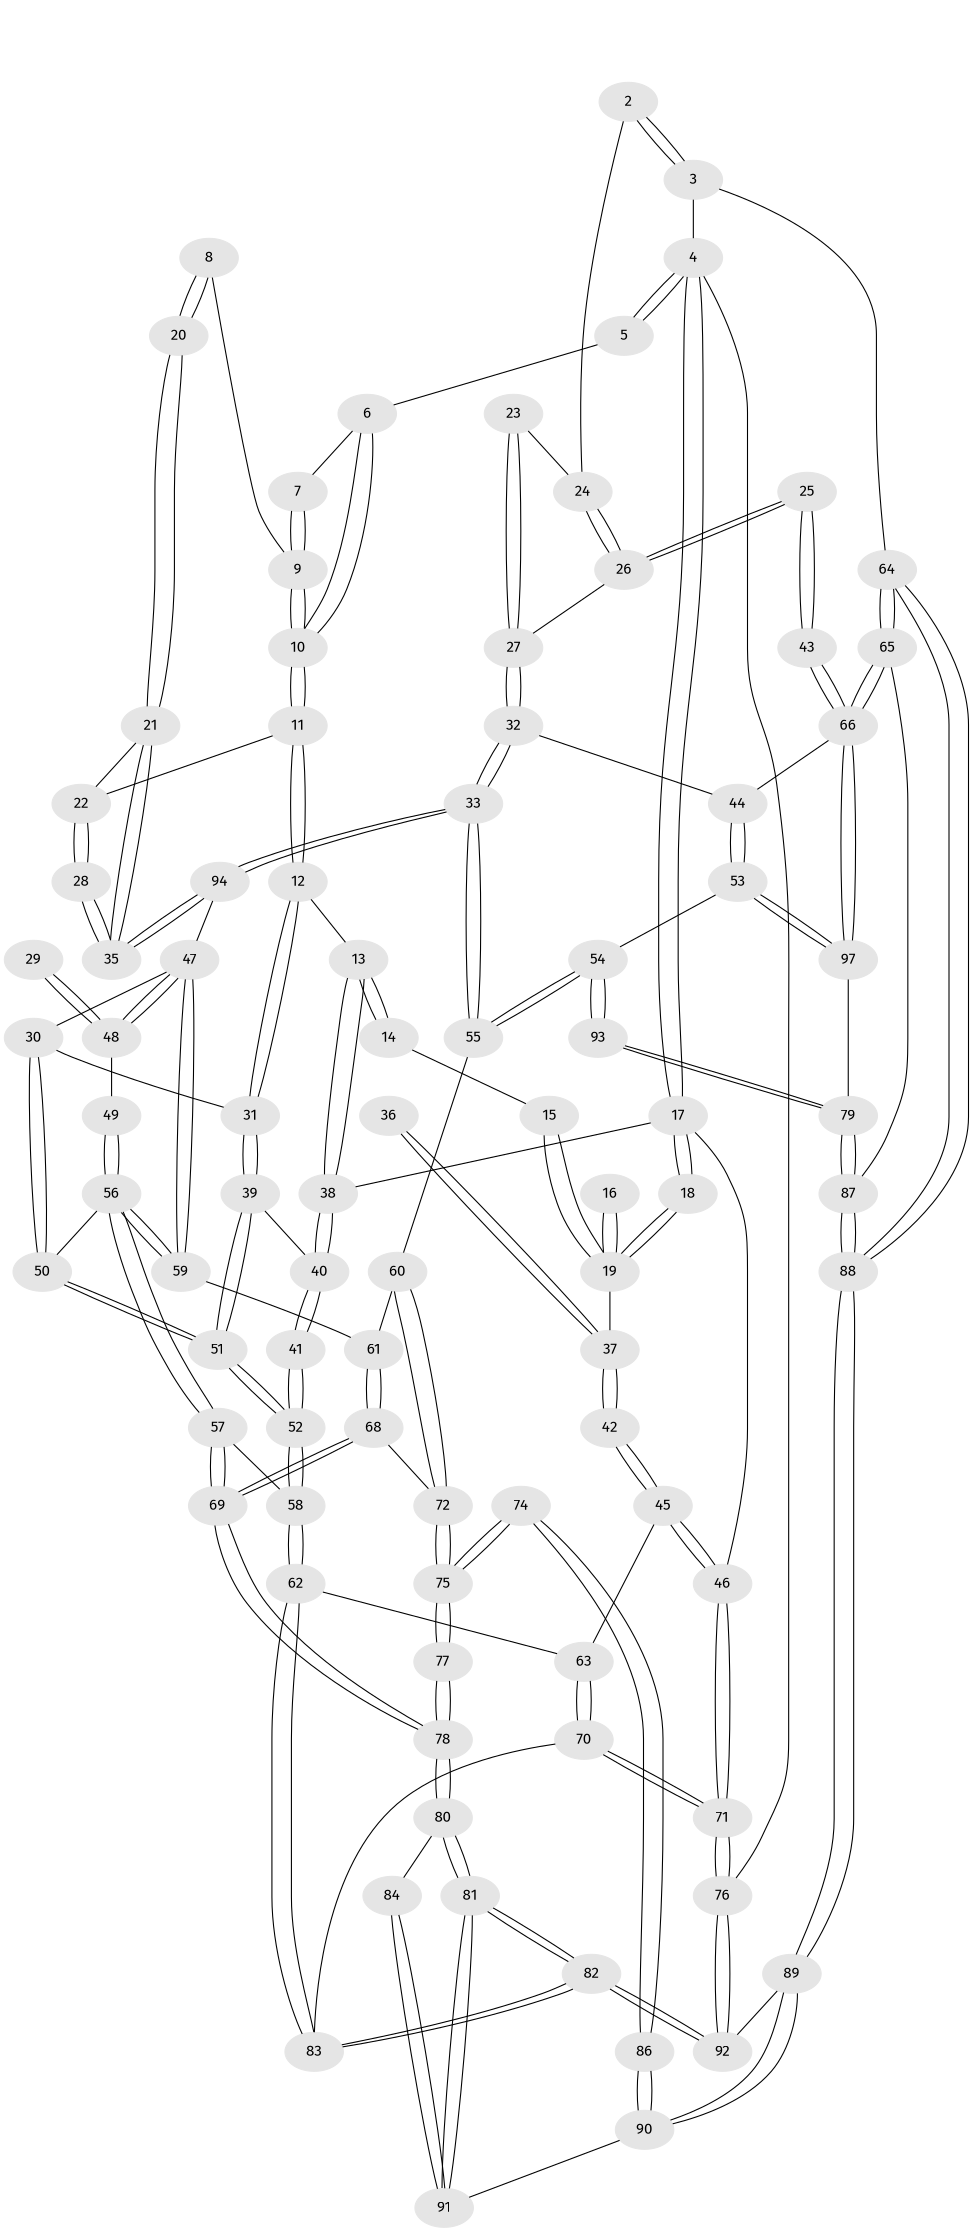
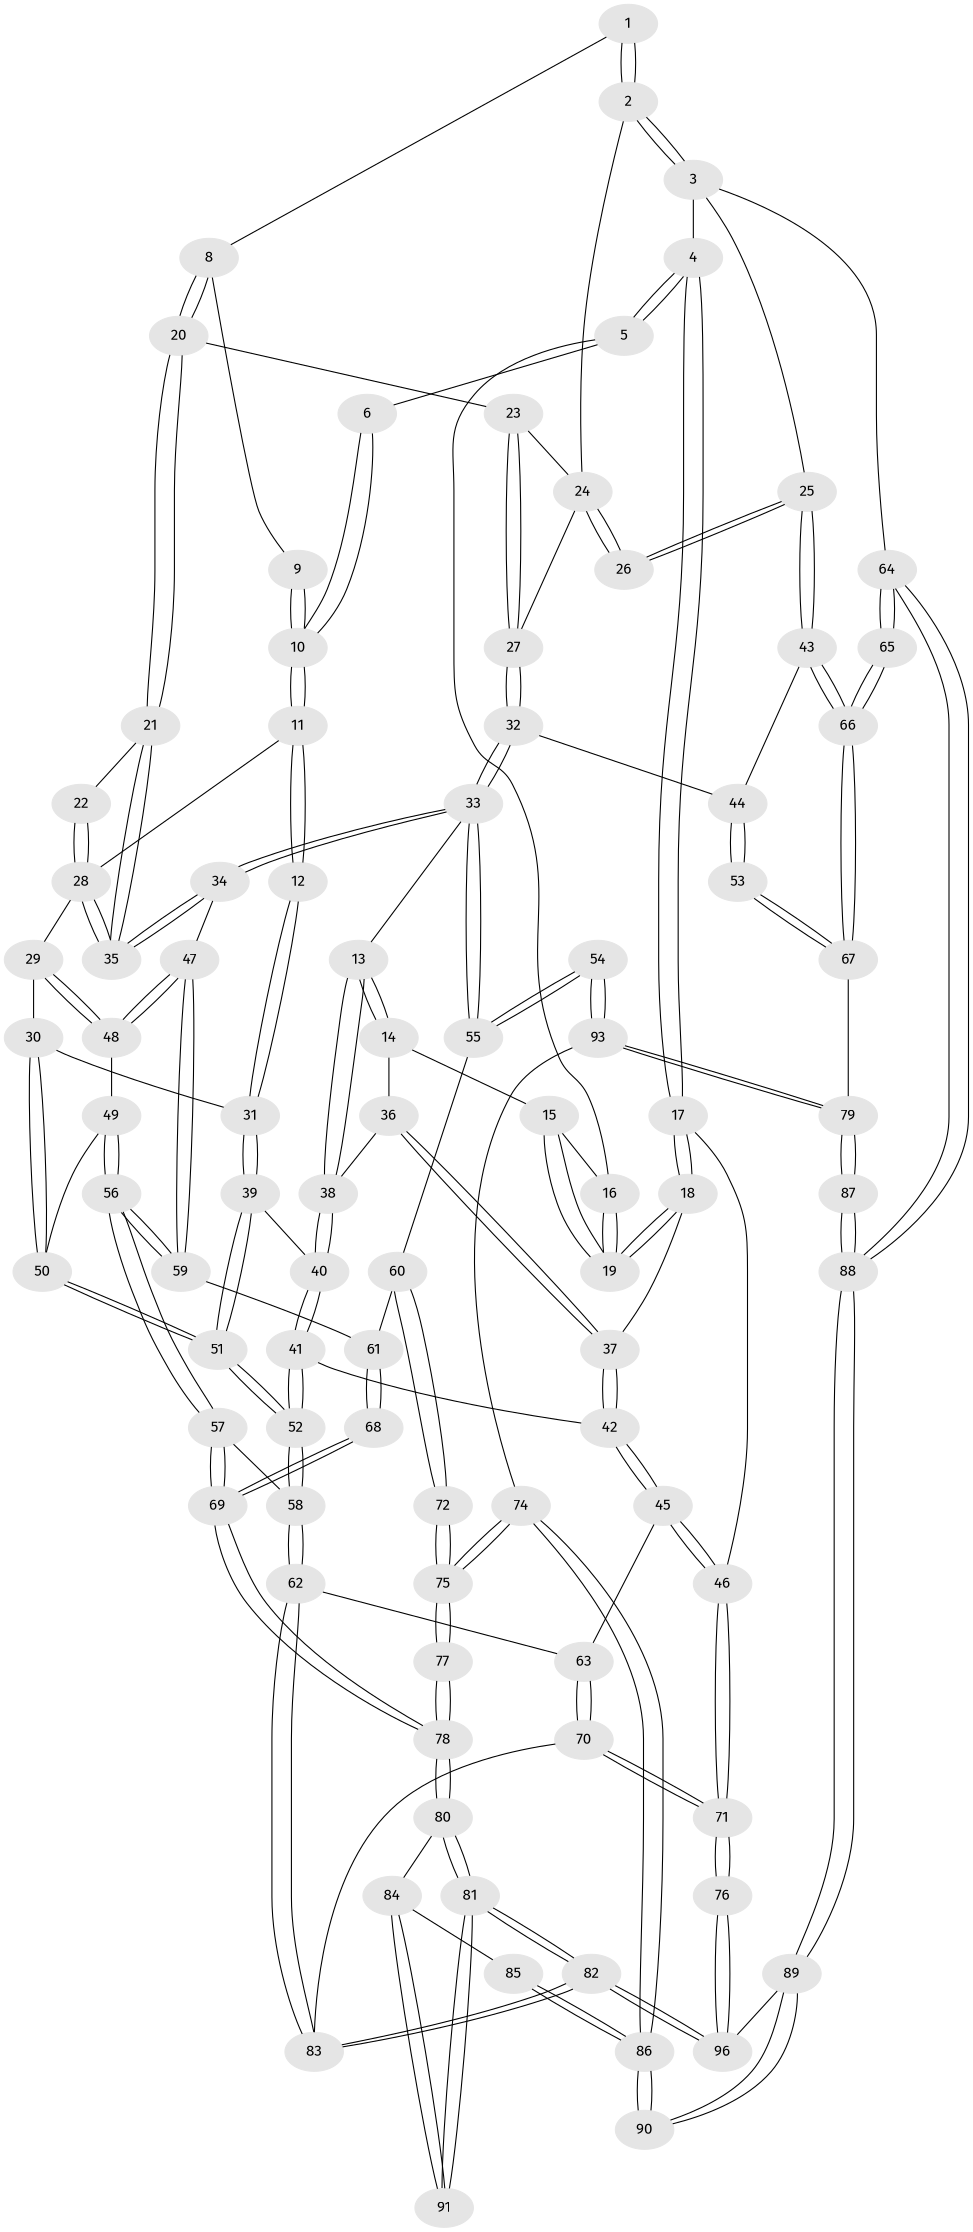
  graph {
    fontname="Fira Sans"
    node [color=gray90 fontname="Fira Sans" style=filled]
    edge [fontname="Fira Sans"]
+   1
    2
    8
    3
    24
    9
    20
    4
    25
    64
    26
    5
    17
    76
    43
    65
    88
    6
    16
    18
    46
-   92
-   7
+   92 [label=96]
    10
    19
    11
    21
    23
    12
    22
    13
    31
    28
    14
    38
    39
    15
    36
    40
    37
    71
    42
    35
    27
    29
    32
    44
    66
    33
    30
    48
    50
    49
    51
-   34 [label=94]
+   34
    55
    53
    47
    60
    59
    45
    41
    52
    58
    63
-   67 [label=97]
+   67
    54
    70
    61
    56
    57
    62
    n73 [label=93]
    79
    74
    72
    69
    78
    83
    68
    75
    87
    89
    80
    77
    86
    90
    81
    84
    82
    91
+   85
+   1 -- 2
+   1 -- 2
+   1 -- 8
    2 -- 3
    2 -- 3
    2 -- 24
    8 -- 9
    8 -- 20
    8 -- 20
    3 -- 4
+   3 -- 25
    3 -- 64
    24 -- 26
    24 -- 26
    9 -- 10
    9 -- 10
    20 -- 21
    20 -- 21
+   20 -- 23
    4 -- 5
    4 -- 5
    4 -- 17
    4 -- 17
-   4 -- 76
    25 -- 26
    25 -- 26
    25 -- 43
    25 -- 43
    64 -- 65
    64 -- 65
    64 -- 88
    64 -- 88
-   26 -- 27
+   24 -- 27
    5 -- 6
+   5 -- 16
    17 -- 18
    17 -- 18
    17 -- 46
    76 -- 92
    76 -- 92
-   66 -- 44
+   43 -- 44
    43 -- 66
    43 -- 66
    65 -- 66
    65 -- 66
-   65 -- 87
    88 -- 89
    88 -- 89
-   6 -- 7
    6 -- 10
    6 -- 10
    16 -- 19
    16 -- 19
    18 -- 19
    18 -- 19
-   19 -- 37
+   18 -- 37
    46 -- 71
    46 -- 71
-   7 -- 9
-   7 -- 9
    10 -- 11
    10 -- 11
    11 -- 12
    11 -- 12
-   11 -- 22
+   11 -- 28
    21 -- 22
    21 -- 35
    21 -- 35
    23 -- 24
    23 -- 27
    23 -- 27
-   12 -- 13
+   33 -- 13
    12 -- 31
    12 -- 31
    22 -- 28
    22 -- 28
    13 -- 14
    13 -- 14
    13 -- 38
    13 -- 38
    31 -- 39
    31 -- 39
    28 -- 35
    28 -- 35
+   28 -- 29
    14 -- 15
+   14 -- 36
    38 -- 40
    38 -- 40
    39 -- 40
    39 -- 51
    39 -- 51
+   15 -- 16
    15 -- 19
    15 -- 19
-   17 -- 38
+   36 -- 38
    36 -- 37
    36 -- 37
    40 -- 41
    40 -- 41
    37 -- 42
    37 -- 42
    71 -- 76
    71 -- 76
    42 -- 45
    42 -- 45
    27 -- 32
    27 -- 32
-   47 -- 30
+   29 -- 30
    29 -- 48
    29 -- 48
    32 -- 44
    32 -- 33
    32 -- 33
    44 -- 53
    44 -- 53
    66 -- 67
    66 -- 67
    33 -- 34
    33 -- 34
    33 -- 55
    33 -- 55
    30 -- 31
    30 -- 50
    30 -- 50
    48 -- 49
    50 -- 51
    50 -- 51
-   56 -- 50
+   49 -- 50
    49 -- 56
    49 -- 56
    51 -- 52
    51 -- 52
    34 -- 35
    34 -- 35
    34 -- 47
    55 -- 60
    53 -- 67
    53 -- 67
-   53 -- 54
    47 -- 48
    47 -- 48
    47 -- 59
    47 -- 59
    60 -- 61
    60 -- 72
    60 -- 72
    59 -- 61
    45 -- 46
    45 -- 46
    45 -- 63
+   41 -- 42
    41 -- 52
    41 -- 52
    52 -- 58
    52 -- 58
    58 -- 62
    58 -- 62
    63 -- 70
    63 -- 70
    67 -- 79
    54 -- 55
    54 -- 55
    54 -- n73
    54 -- n73
    70 -- 71
    70 -- 71
    70 -- 83
    61 -- 68
    61 -- 68
    56 -- 59
    56 -- 59
    56 -- 57
    56 -- 57
    57 -- 58
    57 -- 69
    57 -- 69
    62 -- 63
    62 -- 83
    62 -- 83
    n73 -- 79
    n73 -- 79
+   n73 -- 74
    79 -- 87
    79 -- 87
    74 -- 75
    74 -- 75
    74 -- 86
    74 -- 86
    72 -- 75
    72 -- 75
    69 -- 78
    69 -- 78
    78 -- 80
    78 -- 80
-   68 -- 72
    68 -- 69
    68 -- 69
    75 -- 77
    75 -- 77
    87 -- 88
    87 -- 88
    89 -- 92
    89 -- 90
    89 -- 90
    80 -- 81
    80 -- 81
    80 -- 84
    77 -- 78
    77 -- 78
    86 -- 90
    86 -- 90
-   90 -- 91
    81 -- 82
    81 -- 82
    81 -- 91
    81 -- 91
    84 -- 91
    84 -- 91
+   84 -- 85
    82 -- 92
    82 -- 92
    82 -- 83
    82 -- 83
+   85 -- 86
+   85 -- 86
  }
